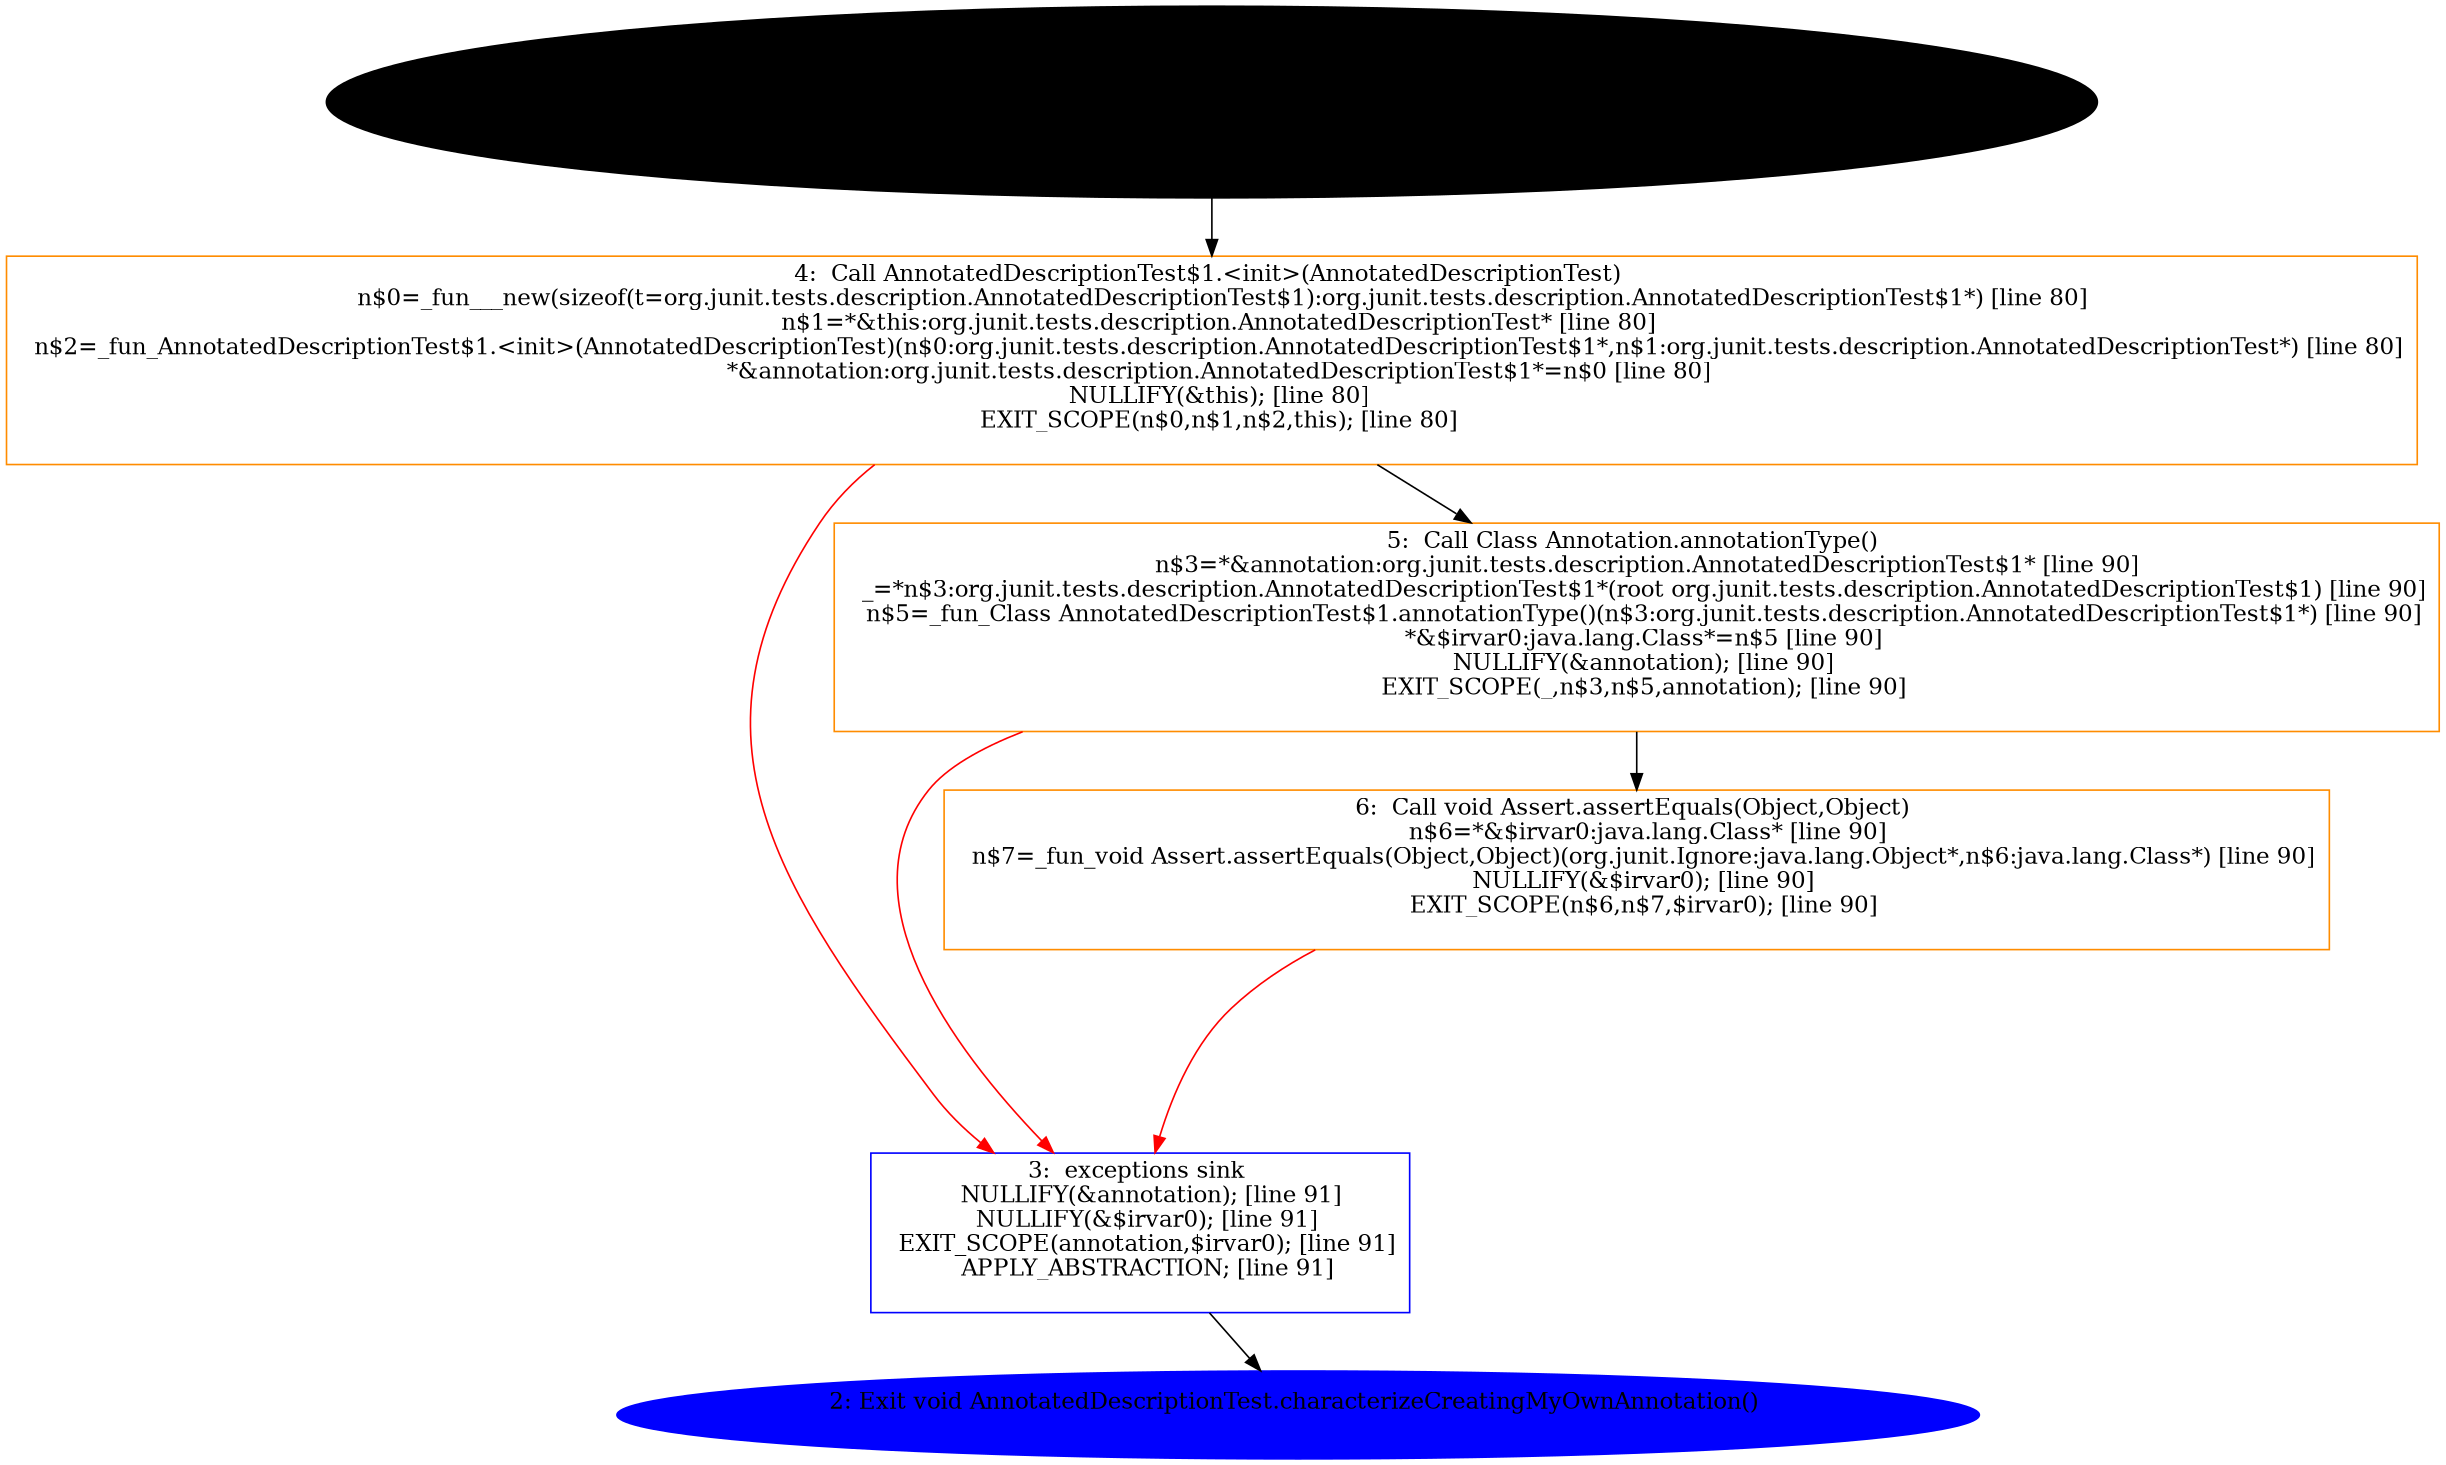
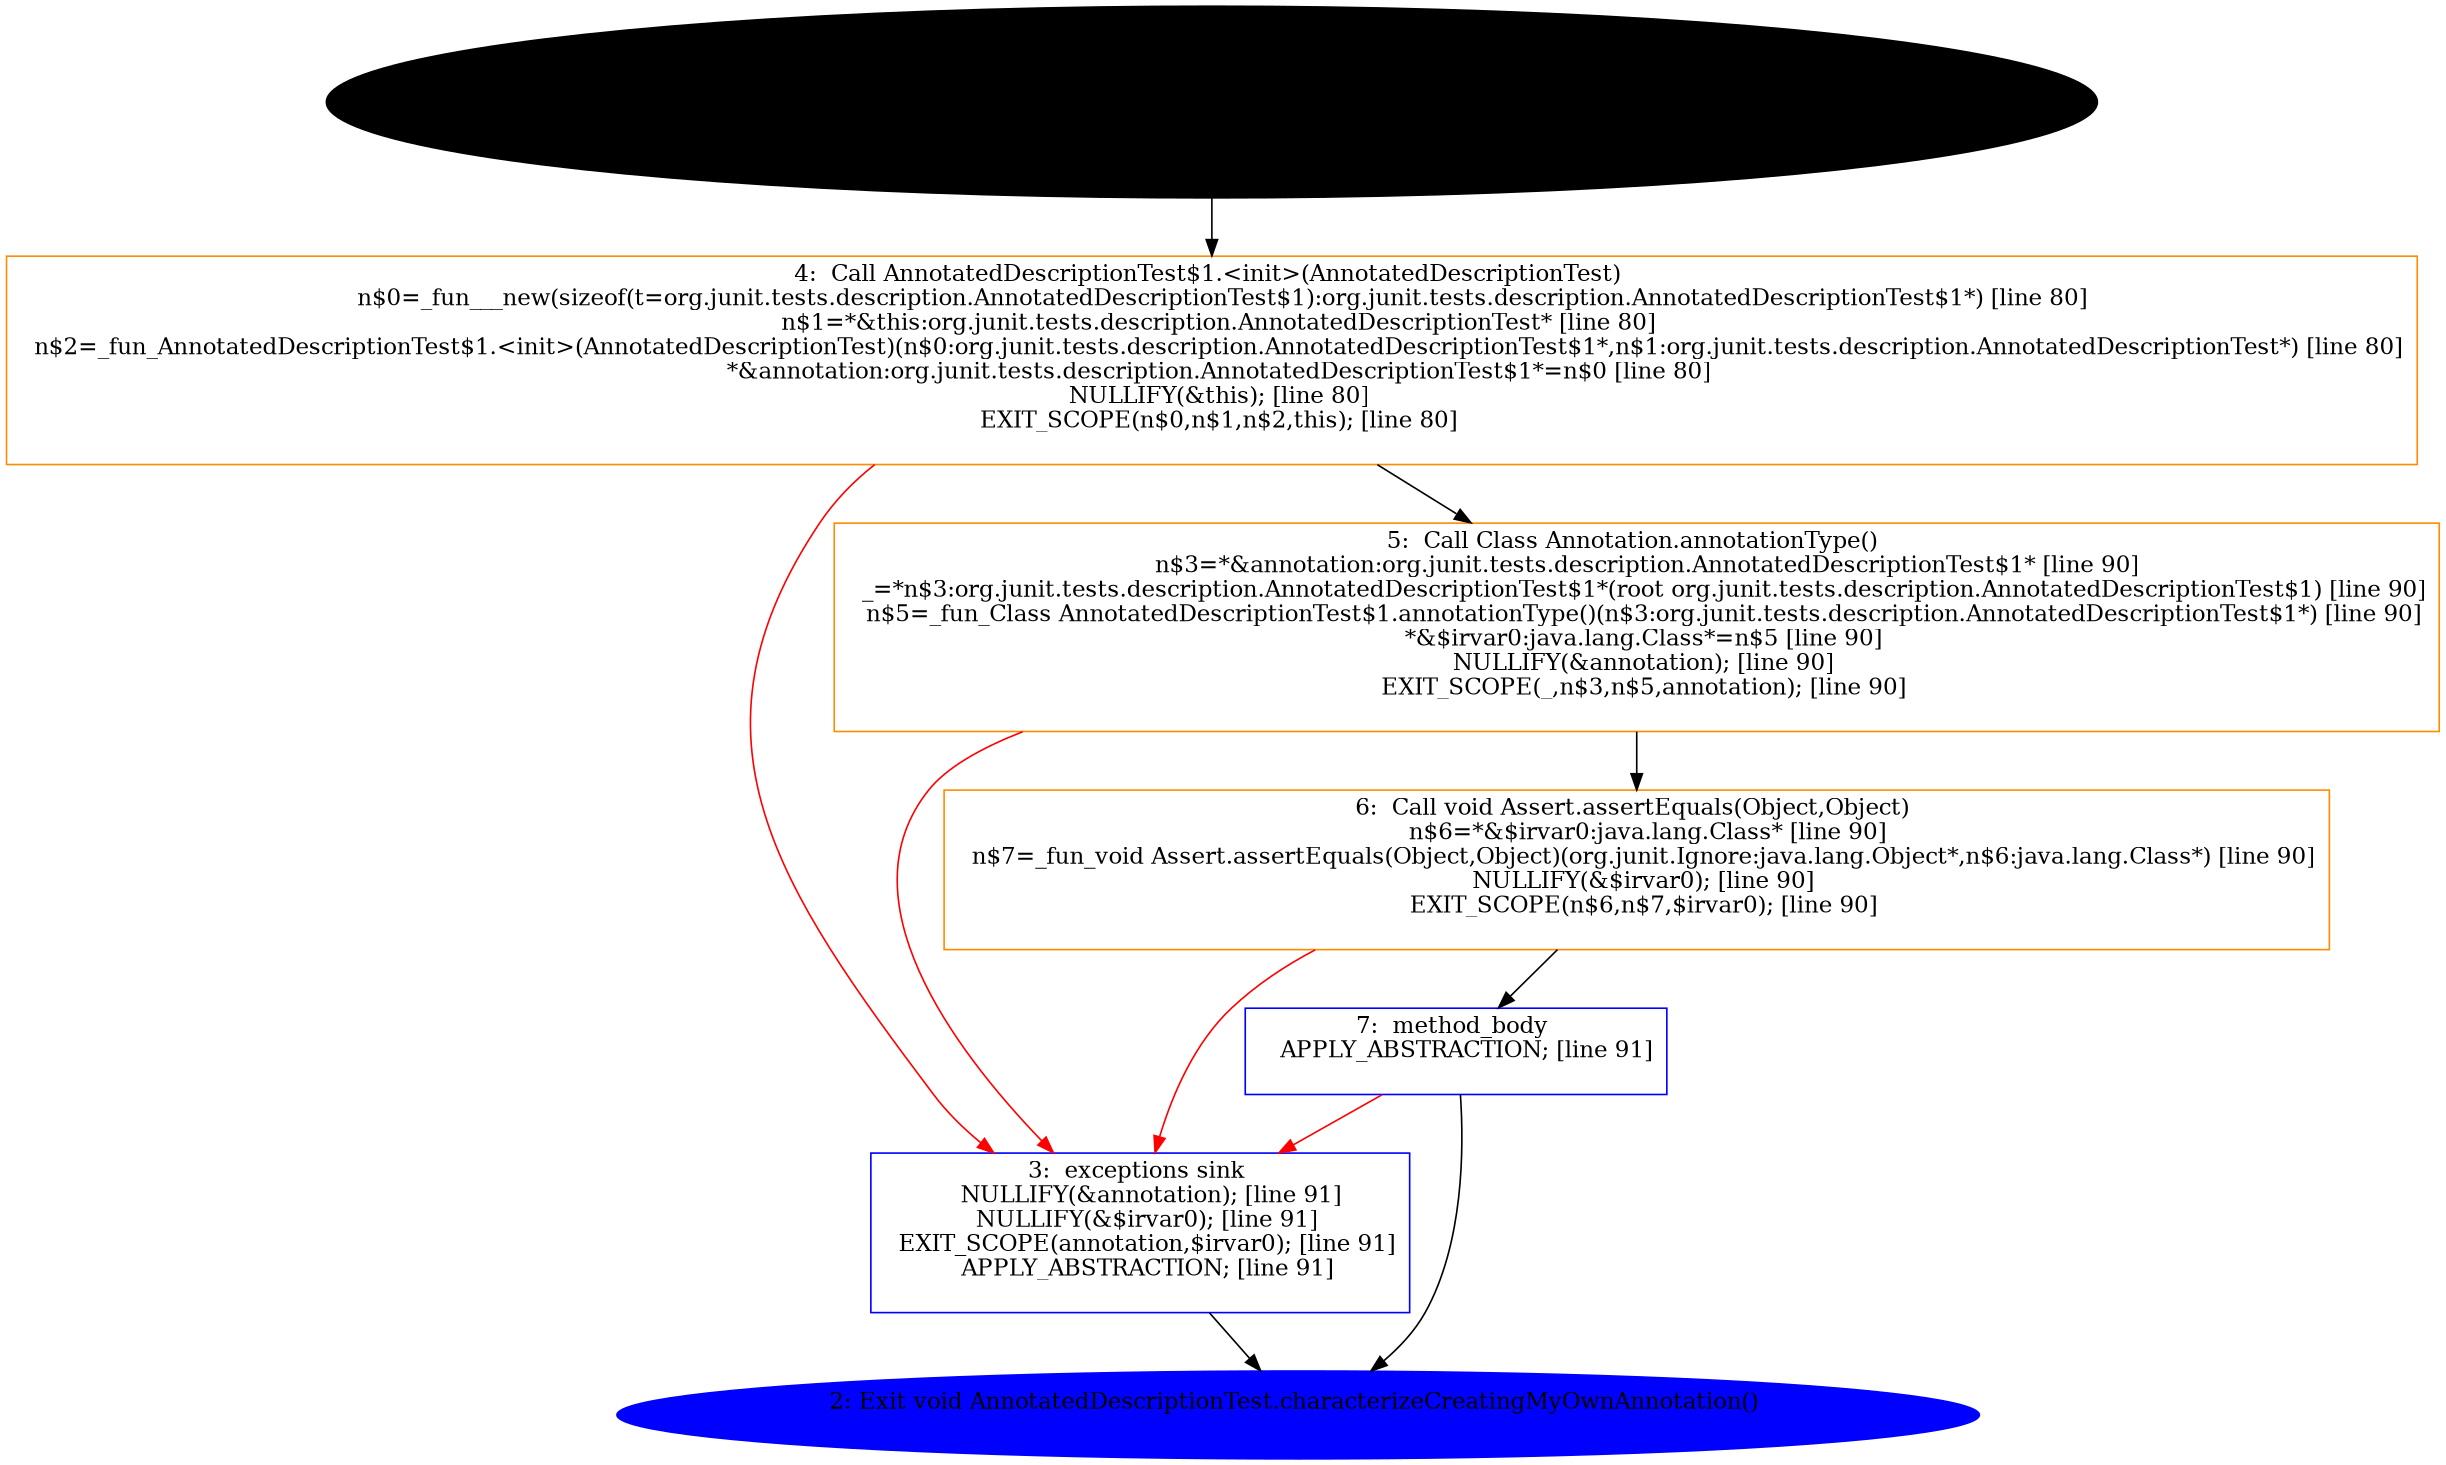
  digraph {
    node [color=darkorange shape=box]
    n1 [color=black label="1: Start void AnnotatedDescriptionTest.characterizeCreatingMyOwnAnnotation()\nFormals:  this:org.junit.tests.description.AnnotatedDescriptionTest*\nLocals:  $irvar0:void annotation:java.lang.annotation.Annotation*\nAnnotation: <_org.junit.Test> void AnnotatedDescriptionTest.characterizeCreatingMyOwnAnnotation()() \n  " style=filled shape=""]
    n2 [label="4:  Call AnnotatedDescriptionTest$1.<init>(AnnotatedDescriptionTest) \n   n$0=_fun___new(sizeof(t=org.junit.tests.description.AnnotatedDescriptionTest$1):org.junit.tests.description.AnnotatedDescriptionTest$1*) [line 80]\n  n$1=*&this:org.junit.tests.description.AnnotatedDescriptionTest* [line 80]\n  n$2=_fun_AnnotatedDescriptionTest$1.<init>(AnnotatedDescriptionTest)(n$0:org.junit.tests.description.AnnotatedDescriptionTest$1*,n$1:org.junit.tests.description.AnnotatedDescriptionTest*) [line 80]\n  *&annotation:org.junit.tests.description.AnnotatedDescriptionTest$1*=n$0 [line 80]\n  NULLIFY(&this); [line 80]\n  EXIT_SCOPE(n$0,n$1,n$2,this); [line 80]\n "]
    n3 [label="3:  exceptions sink \n   NULLIFY(&annotation); [line 91]\n  NULLIFY(&$irvar0); [line 91]\n  EXIT_SCOPE(annotation,$irvar0); [line 91]\n  APPLY_ABSTRACTION; [line 91]\n " color=blue]
    n4 [label="5:  Call Class Annotation.annotationType() \n   n$3=*&annotation:org.junit.tests.description.AnnotatedDescriptionTest$1* [line 90]\n  _=*n$3:org.junit.tests.description.AnnotatedDescriptionTest$1*(root org.junit.tests.description.AnnotatedDescriptionTest$1) [line 90]\n  n$5=_fun_Class AnnotatedDescriptionTest$1.annotationType()(n$3:org.junit.tests.description.AnnotatedDescriptionTest$1*) [line 90]\n  *&$irvar0:java.lang.Class*=n$5 [line 90]\n  NULLIFY(&annotation); [line 90]\n  EXIT_SCOPE(_,n$3,n$5,annotation); [line 90]\n "]
    n5 [color=blue label="2: Exit void AnnotatedDescriptionTest.characterizeCreatingMyOwnAnnotation() \n  " style=filled shape=""]
    n6 [label="6:  Call void Assert.assertEquals(Object,Object) \n   n$6=*&$irvar0:java.lang.Class* [line 90]\n  n$7=_fun_void Assert.assertEquals(Object,Object)(org.junit.Ignore:java.lang.Object*,n$6:java.lang.Class*) [line 90]\n  NULLIFY(&$irvar0); [line 90]\n  EXIT_SCOPE(n$6,n$7,$irvar0); [line 90]\n "]
+   n7 [label="7:  method_body \n   APPLY_ABSTRACTION; [line 91]\n " color=blue]
    n1 -> n2
    n2 -> n3 [color=red]
    n2 -> n4
    n3 -> n5
    n4 -> n3 [color=red]
    n4 -> n6
    n6 -> n3 [color=red]
+   n6 -> n7
+   n7 -> n3 [color=red]
+   n7 -> n5
  }
